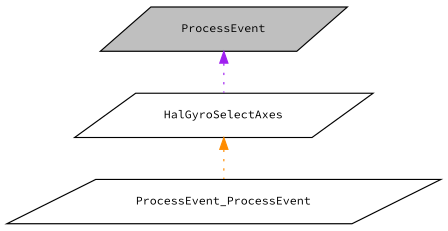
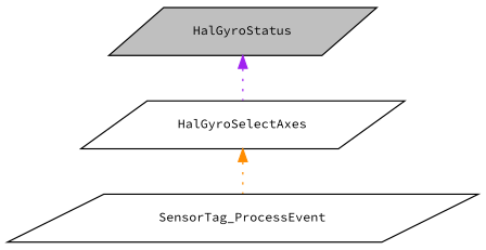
  digraph {
    fontname="Source Code Pro"
    rankdir=TB
    node [color=black fillcolor=white fontname="Source Code Pro" fontsize=10 shape=parallelogram style=filled]
    edge [dir=back fontname="Source Code Pro" fontsize=10 labelfontname=Helvetica labelfontsize=10 style=dotted]
-   n1 [fillcolor=grey75 fontcolor=black height=0.2 label=ProcessEvent width=0.4]
+   n1 [fillcolor=grey75 fontcolor=black height=0.2 label=HalGyroStatus width=0.4]
    n2 [height=0.2 label=HalGyroSelectAxes width=0.4]
-   n3 [height=0.2 label=ProcessEvent_ProcessEvent width=0.4]
+   n3 [height=0.2 label=SensorTag_ProcessEvent width=0.4]
    n1 -> n2 [color=purple]
    n2 -> n3 [color=darkorange]
  }
